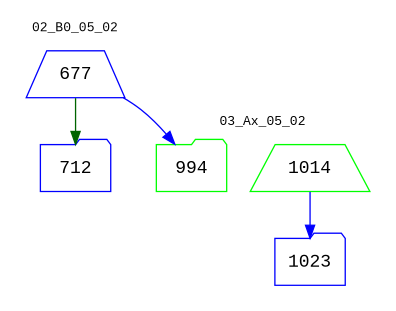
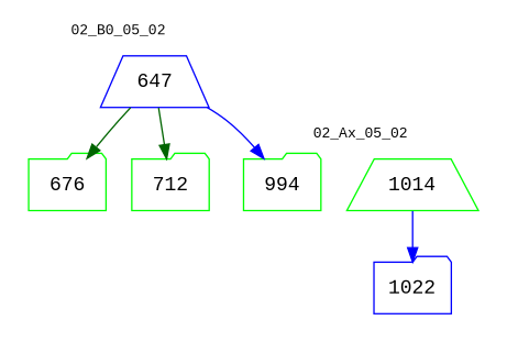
  digraph {
    fontname="Liberation Mono"
    node [color=green fontname="Liberation Mono" shape=folder]
    edge [color=blue fontname="Liberation Mono"]
    n1 [label=1014 shape=trapezium]
    n2 [label=994]
-   n3 [color=blue label=1023]
-   n4 [color=blue label=677 shape=trapezium]
-   n6 [color=blue label=712]
+   n3 [color=blue label=1022]
+   n4 [color=blue label=647 shape=trapezium]
+   n5 [label=676]
+   n6 [label=712]
    subgraph cluster_1 {
      color=white
      fontsize=10
-     label="03_Ax_05_02"
+     label="02_Ax_05_02"
      n1
      n2
      n3
    }
    subgraph cluster_2 {
      color=white
      fontsize=10
      label="02_B0_05_02"
      n4
+     n5
      n6
    }
    n1 -> n3
    n4 -> n2
+   n4 -> n5 [color=darkgreen]
    n4 -> n6 [color=darkgreen]
  }
